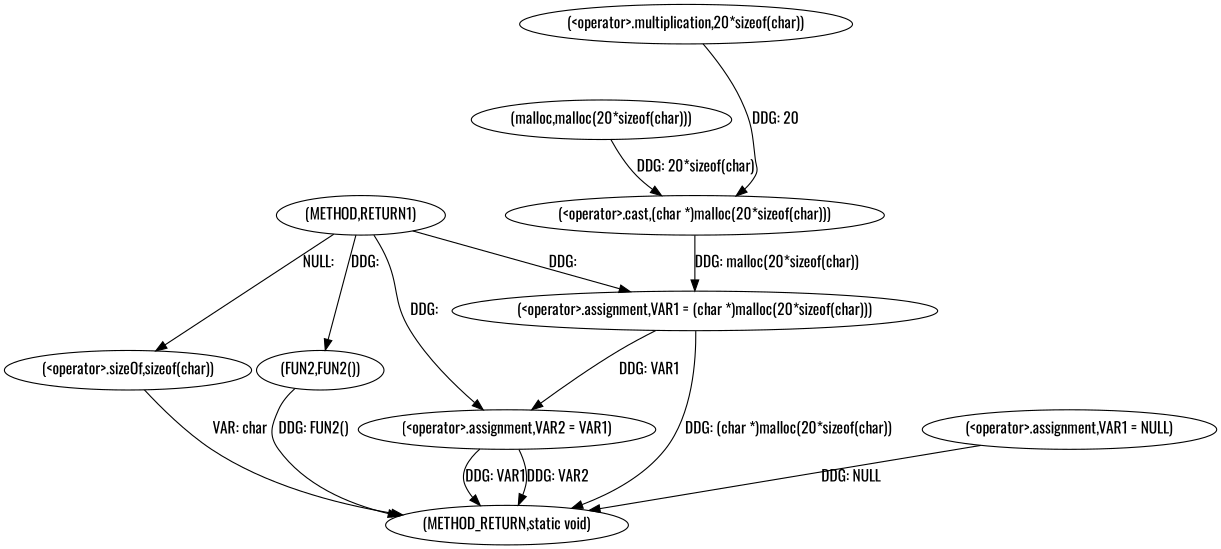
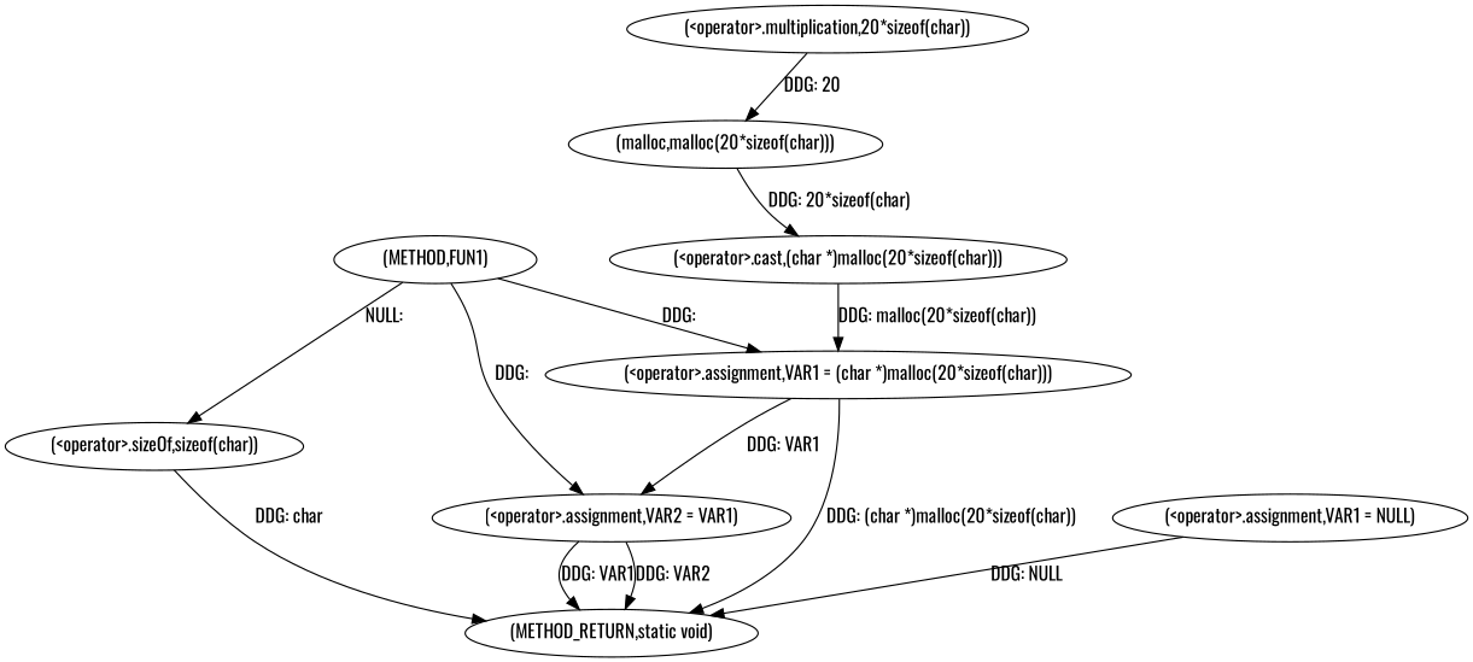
  digraph {
    fontname=Oswald
    node [fontname=Oswald]
    edge [fontname=Oswald]
-   n1 [label="(METHOD,RETURN1)"]
+   n1 [label="(METHOD,FUN1)"]
    n2 [label="(<operator>.assignment,VAR1 = (char *)malloc(20*sizeof(char)))"]
    n3 [label="(<operator>.sizeOf,sizeof(char))"]
    n4 [label="(<operator>.assignment,VAR2 = VAR1)"]
-   n5 [label="(FUN2,FUN2())"]
    n6 [label="(<operator>.assignment,VAR1 = NULL)"]
    n7 [label="(METHOD_RETURN,static void)"]
    n8 [label="(<operator>.multiplication,20*sizeof(char))"]
    n9 [label="(malloc,malloc(20*sizeof(char)))"]
    n10 [label="(<operator>.cast,(char *)malloc(20*sizeof(char)))"]
    n1 -> n2 [label="DDG: "]
    n1 -> n3 [label="NULL: "]
    n1 -> n4 [label="DDG: "]
-   n1 -> n5 [label="DDG: "]
    n2 -> n4 [label="DDG: VAR1"]
    n2 -> n7 [label="DDG: (char *)malloc(20*sizeof(char))"]
-   n3 -> n7 [label="VAR: char"]
+   n3 -> n7 [label="DDG: char"]
    n4 -> n7 [label="DDG: VAR1"]
    n4 -> n7 [label="DDG: VAR2"]
-   n5 -> n7 [label="DDG: FUN2()"]
    n6 -> n7 [label="DDG: NULL"]
-   n8 -> n10 [label="DDG: 20"]
+   n8 -> n9 [label="DDG: 20"]
    n9 -> n10 [label="DDG: 20*sizeof(char)"]
    n10 -> n2 [label="DDG: malloc(20*sizeof(char))"]
  }
